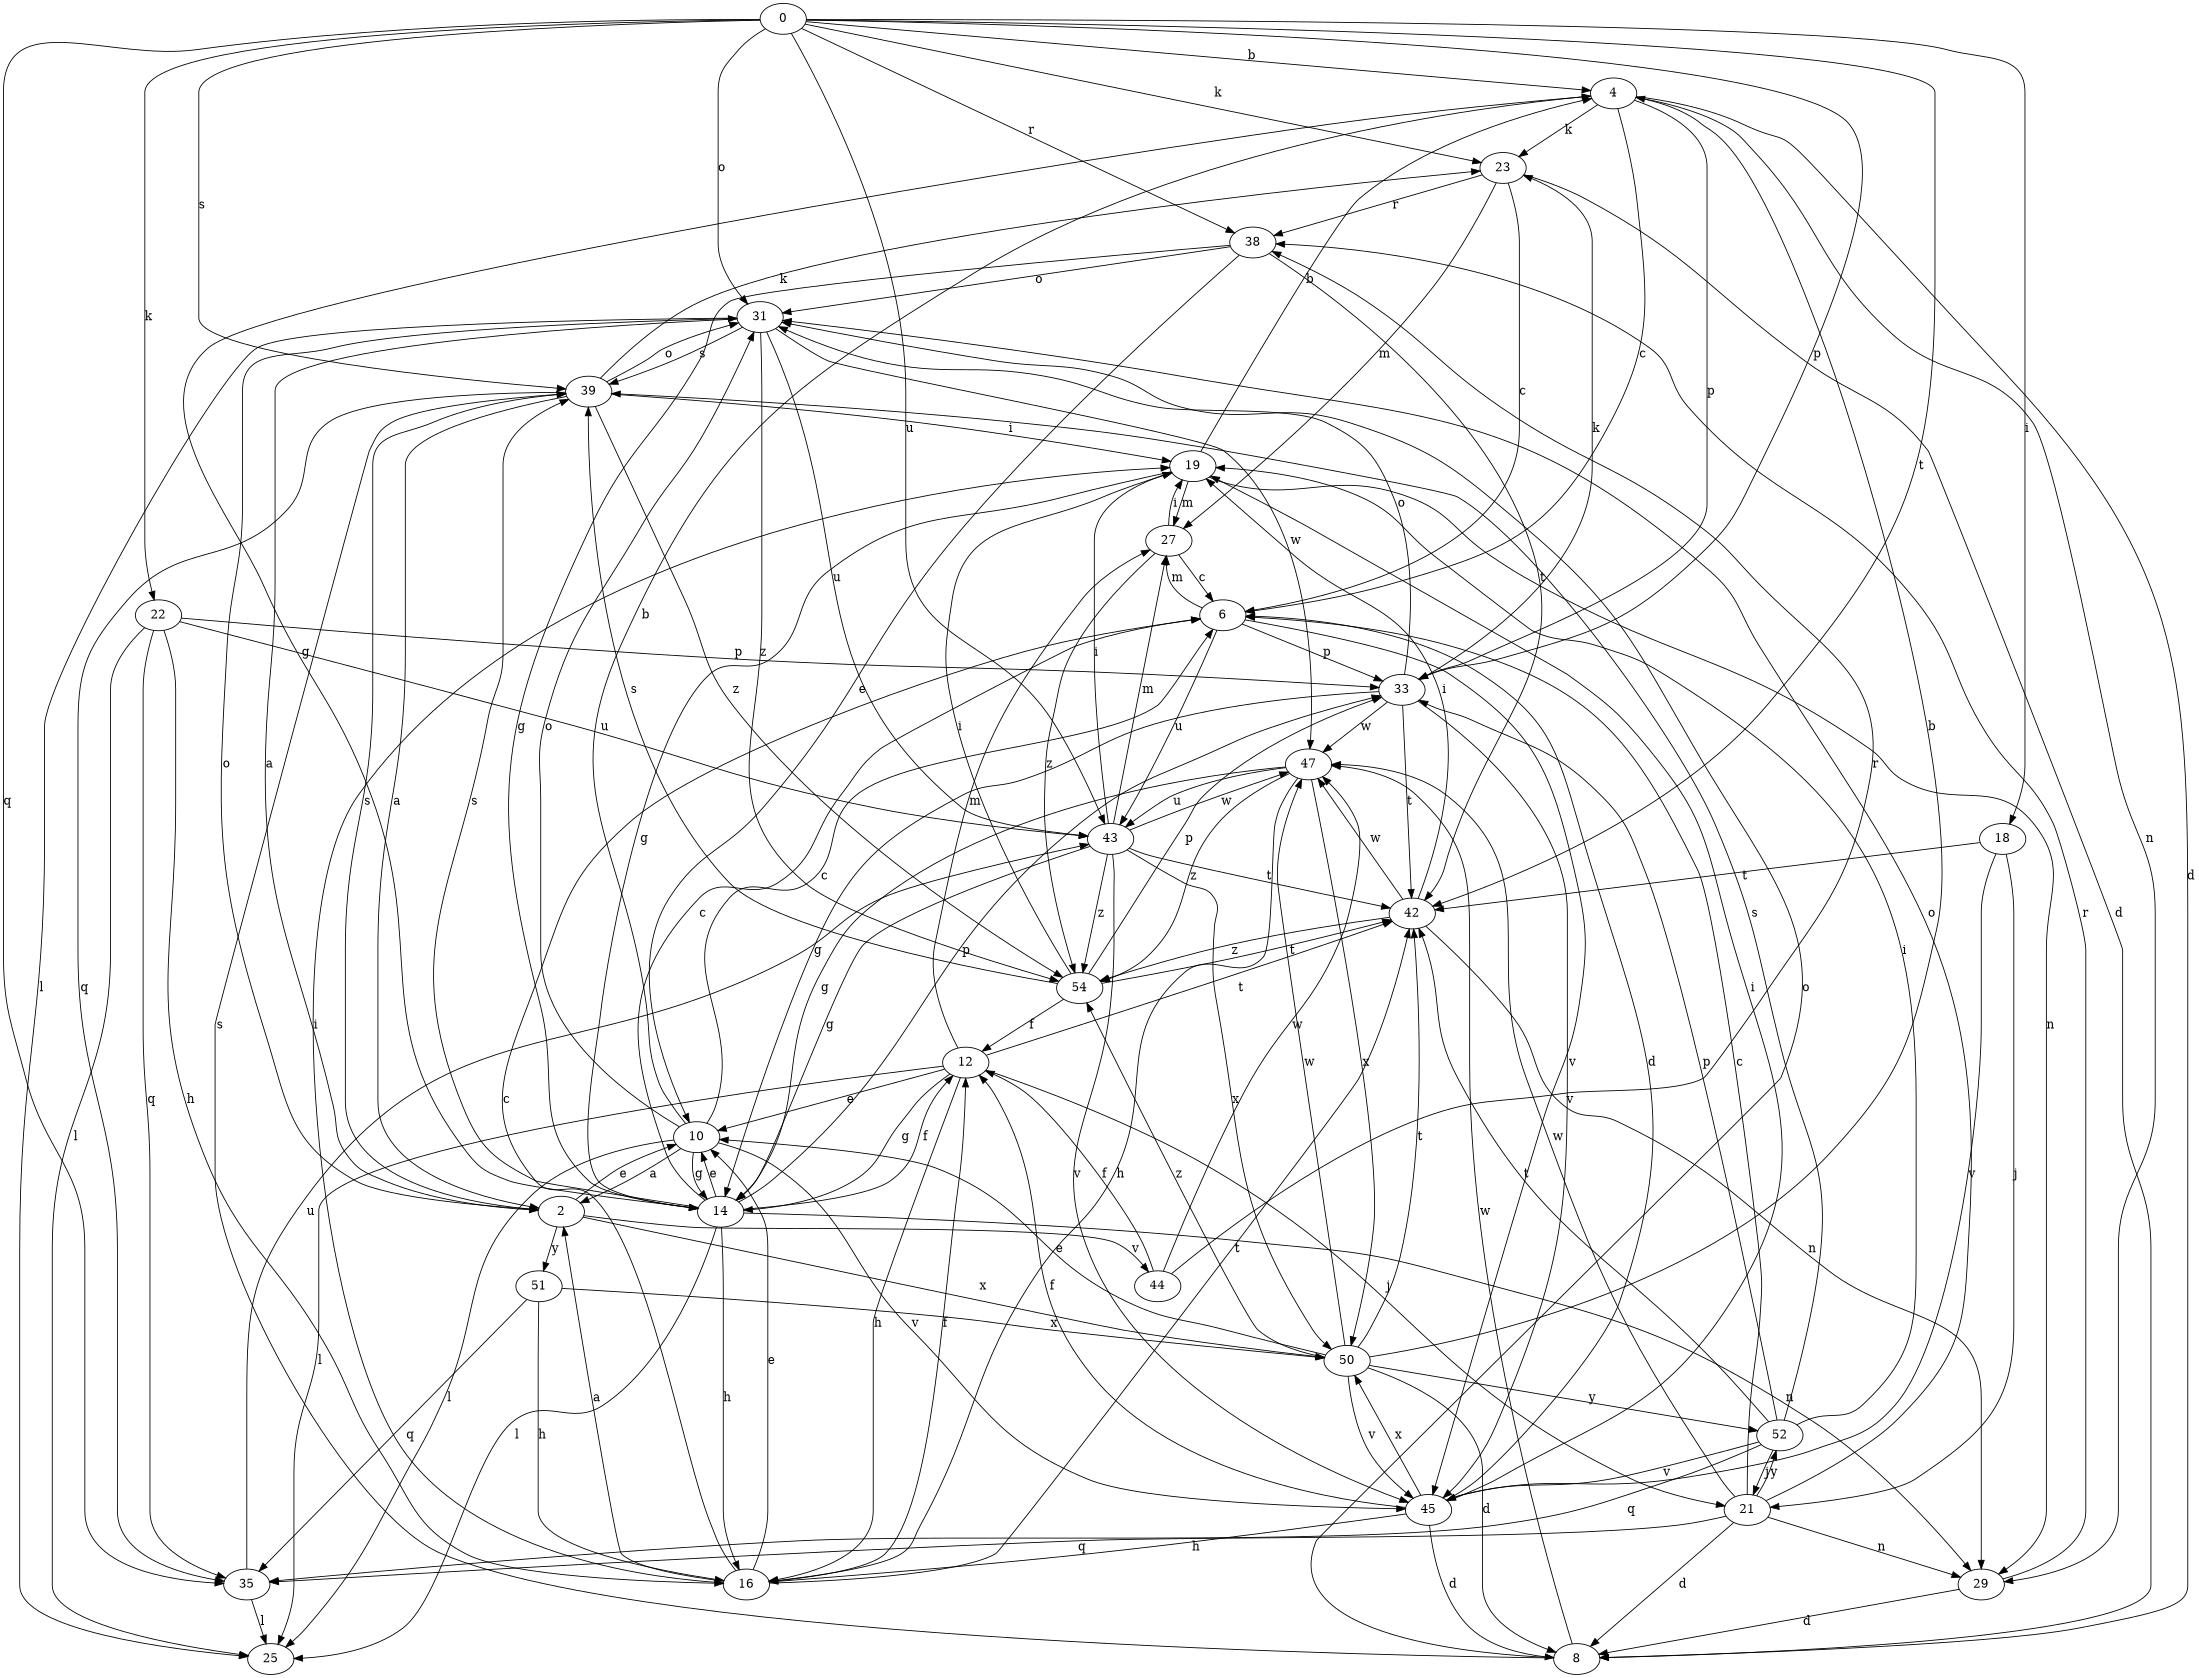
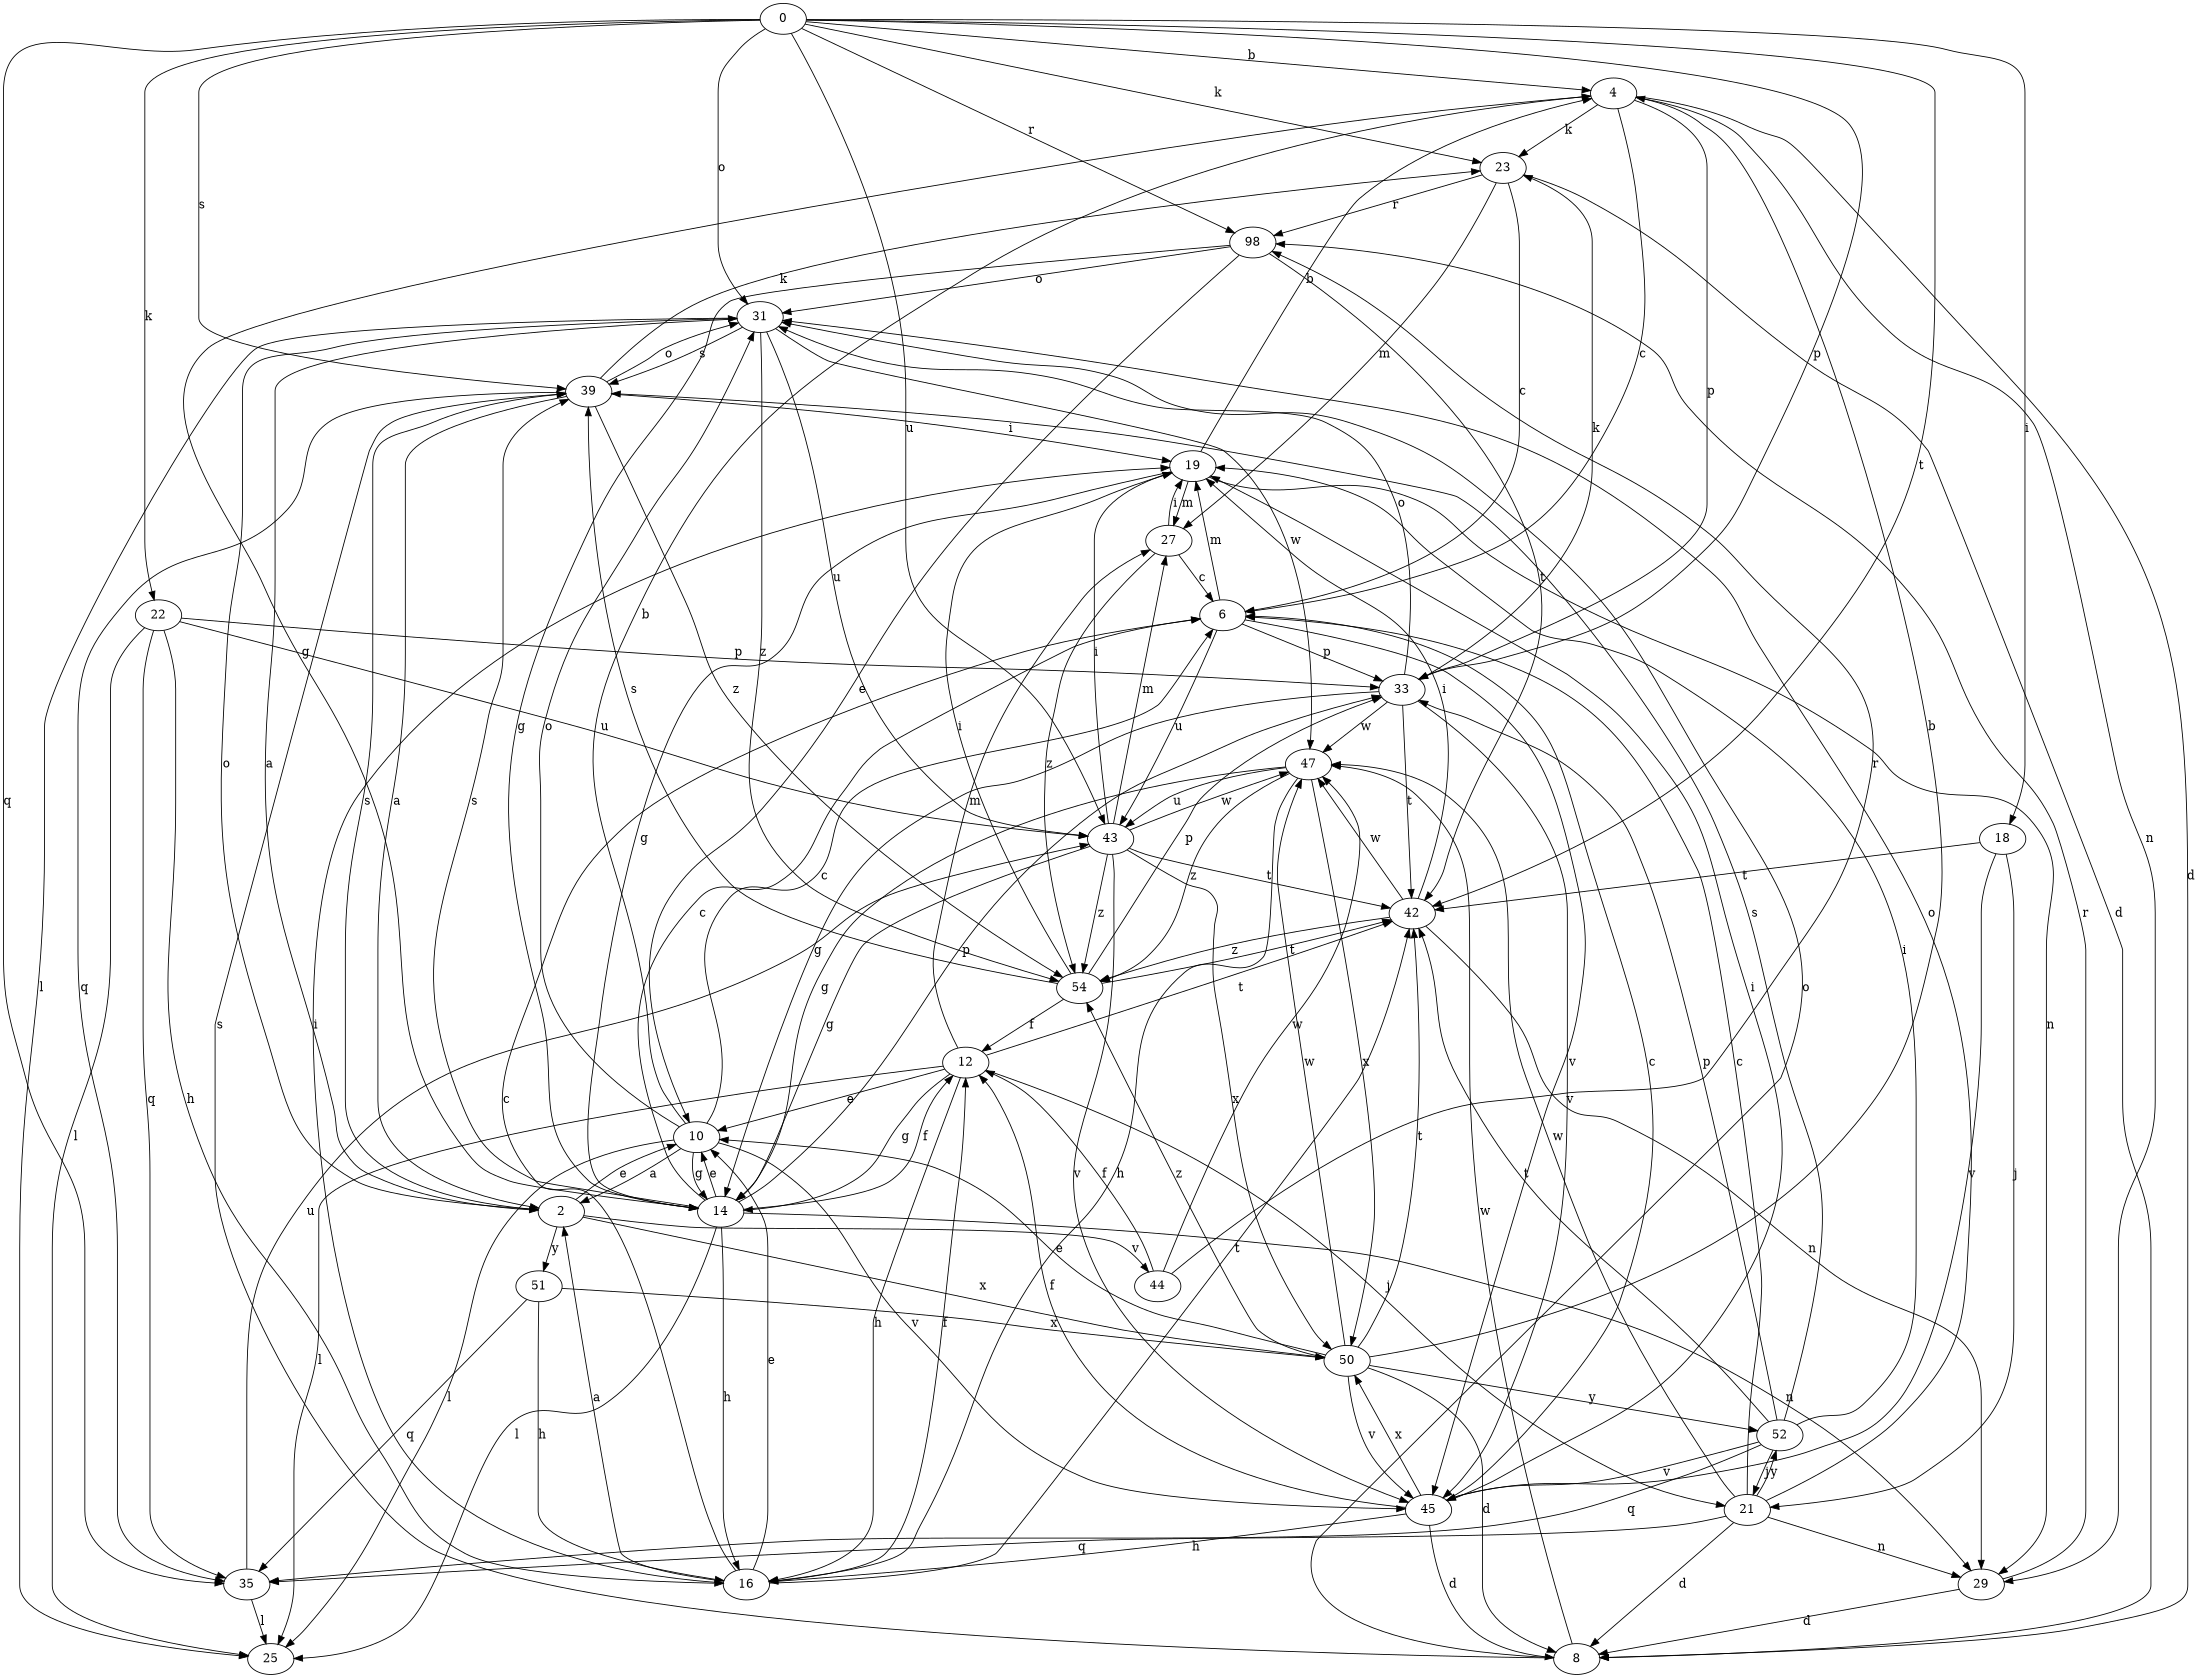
  strict digraph {
    0
    4
    18
    22
    23
    31
    33
    35
-   38
+   38 [label=98]
    39
    42
    43
    6
    8
    14
    29
    45
    21
    25
    16
    27
    2
    47
    54
    10
    19
    50
    44
    51
    12
    52
    0 -> 4 [label=b]
    0 -> 18 [label=i]
    0 -> 22 [label=k]
    0 -> 23 [label=k]
    0 -> 31 [label=o]
    0 -> 33 [label=p]
    0 -> 35 [label=q]
    0 -> 38 [label=r]
    0 -> 39 [label=s]
    0 -> 42 [label=t]
    0 -> 43 [label=u]
    4 -> 23 [label=k]
    4 -> 33 [label=p]
    4 -> 6 [label=c]
    4 -> 8 [label=d]
    4 -> 14 [label=g]
    4 -> 29 [label=n]
    18 -> 42 [label=t]
    18 -> 45 [label=v]
    18 -> 21 [label=j]
    22 -> 33 [label=p]
    22 -> 35 [label=q]
    22 -> 43 [label=u]
    22 -> 25 [label=l]
    22 -> 16 [label=h]
    23 -> 38 [label=r]
    23 -> 6 [label=c]
    23 -> 8 [label=d]
    23 -> 27 [label=m]
    31 -> 39 [label=s]
    31 -> 43 [label=u]
    31 -> 25 [label=l]
    31 -> 2 [label=a]
    31 -> 47 [label=w]
    31 -> 54 [label=z]
    33 -> 23 [label=k]
    33 -> 31 [label=o]
    33 -> 42 [label=t]
    33 -> 14 [label=g]
    33 -> 45 [label=v]
    33 -> 47 [label=w]
    35 -> 43 [label=u]
    35 -> 25 [label=l]
    38 -> 31 [label=o]
    38 -> 42 [label=t]
    38 -> 14 [label=g]
    38 -> 10 [label=e]
    39 -> 23 [label=k]
    39 -> 31 [label=o]
    39 -> 35 [label=q]
    39 -> 2 [label=a]
    39 -> 54 [label=z]
    39 -> 19 [label=i]
    42 -> 29 [label=n]
    42 -> 47 [label=w]
    42 -> 54 [label=z]
    42 -> 19 [label=i]
    43 -> 42 [label=t]
    43 -> 14 [label=g]
    43 -> 45 [label=v]
    43 -> 27 [label=m]
    43 -> 47 [label=w]
    43 -> 54 [label=z]
    43 -> 19 [label=i]
    43 -> 50 [label=x]
    6 -> 33 [label=p]
    6 -> 43 [label=u]
    6 -> 45 [label=v]
-   6 -> 27 [label=m]
+   6 -> 19 [label=m]
    8 -> 31 [label=o]
    8 -> 39 [label=s]
    8 -> 47 [label=w]
    14 -> 33 [label=p]
    14 -> 39 [label=s]
    14 -> 6 [label=c]
    14 -> 29 [label=n]
    14 -> 25 [label=l]
    14 -> 16 [label=h]
    14 -> 10 [label=e]
    14 -> 12 [label=f]
    29 -> 38 [label=r]
    29 -> 8 [label=d]
-   45 -> 6 [label=d]
+   45 -> 6 [label=c]
    45 -> 8 [label=d]
    45 -> 16 [label=h]
    45 -> 19 [label=i]
    45 -> 50 [label=x]
    45 -> 12 [label=f]
    21 -> 31 [label=o]
    21 -> 35 [label=q]
    21 -> 6 [label=c]
    21 -> 8 [label=d]
    21 -> 29 [label=n]
    21 -> 47 [label=w]
    21 -> 52 [label=y]
    16 -> 42 [label=t]
    16 -> 6 [label=c]
    16 -> 2 [label=a]
    16 -> 10 [label=e]
    16 -> 19 [label=i]
    16 -> 12 [label=f]
    27 -> 6 [label=c]
    27 -> 54 [label=z]
    27 -> 19 [label=i]
    2 -> 31 [label=o]
    2 -> 39 [label=s]
    2 -> 10 [label=e]
    2 -> 50 [label=x]
    2 -> 44 [label=v]
    2 -> 51 [label=y]
    47 -> 43 [label=u]
    47 -> 14 [label=g]
    47 -> 16 [label=h]
    47 -> 54 [label=z]
    47 -> 50 [label=x]
    54 -> 33 [label=p]
    54 -> 39 [label=s]
    54 -> 42 [label=t]
    54 -> 19 [label=i]
    54 -> 12 [label=f]
    10 -> 4 [label=b]
    10 -> 31 [label=o]
    10 -> 6 [label=c]
    10 -> 14 [label=g]
    10 -> 45 [label=v]
    10 -> 25 [label=l]
    10 -> 2 [label=a]
    19 -> 4 [label=b]
    19 -> 14 [label=g]
    19 -> 29 [label=n]
    19 -> 27 [label=m]
    50 -> 4 [label=b]
    50 -> 42 [label=t]
    50 -> 8 [label=d]
    50 -> 45 [label=v]
    50 -> 47 [label=w]
    50 -> 54 [label=z]
    50 -> 10 [label=e]
    50 -> 52 [label=y]
    44 -> 38 [label=r]
    44 -> 47 [label=w]
    44 -> 12 [label=f]
    51 -> 35 [label=q]
    51 -> 16 [label=h]
    51 -> 50 [label=x]
    12 -> 42 [label=t]
    12 -> 14 [label=g]
    12 -> 21 [label=j]
    12 -> 25 [label=l]
    12 -> 16 [label=h]
    12 -> 27 [label=m]
    12 -> 10 [label=e]
    52 -> 33 [label=p]
    52 -> 35 [label=q]
    52 -> 39 [label=s]
    52 -> 42 [label=t]
    52 -> 45 [label=v]
    52 -> 21 [label=j]
    52 -> 19 [label=i]
  }
